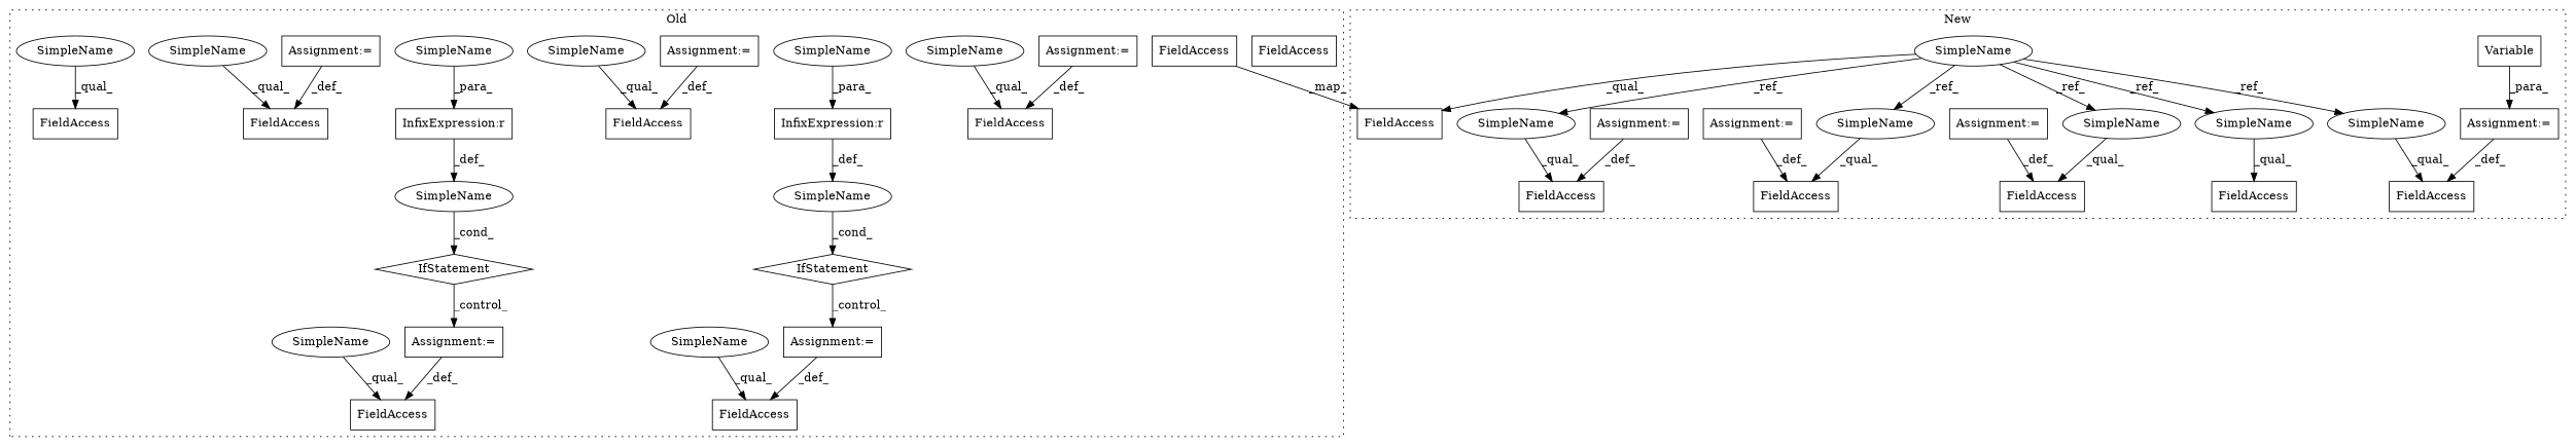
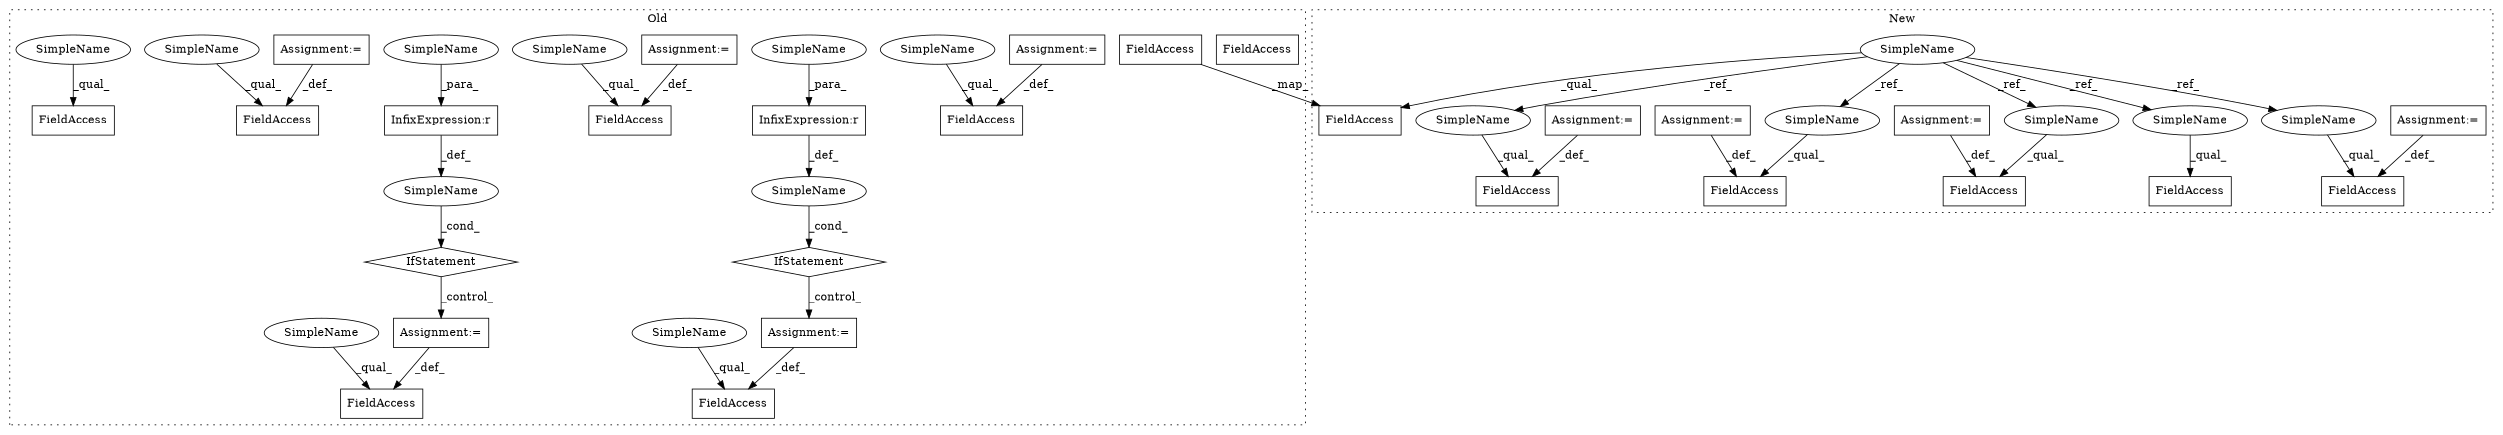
  digraph {
    node [a=42 l=4 shape=box]
    n1 [a=25 l="4,2" label=IfStatement s="7608,7632" shape=diamond]
    n2 [a=7 l=1 label="Assignment:=" s=7654]
    n3 [label=SimpleName shape=ellipse l=""]
    n4 [a=27 label="InfixExpression:r" s=7624]
    n5 [a=27 label="InfixExpression:r" s=7528]
    n6 [a=25 l="4,2" label=IfStatement s="7509,7536" shape=diamond]
    n7 [a=22 l=17 label=FieldAccess s=7741]
    n8 [label=SimpleName shape=ellipse l=""]
    n9 [a=7 l=1 label="Assignment:=" s=7561]
    n10 [a=22 l=20 label=FieldAccess s=7699]
    n11 [a=22 l=12 label=FieldAccess s=7483]
    n12 [a=22 l=24 label=FieldAccess s=7379]
    n13 [a=22 l=14 label=FieldAccess s=7453]
    n14 [a=22 l=11 label=FieldAccess s=7429]
    n15 [a=22 l=19 label=FieldAccess s=7777]
    n16 [a=22 l=9 label=FieldAccess s=7817]
    n17 [a=7 l=1 label="Assignment:=" s=7440]
    n18 [a=7 l=1 label="Assignment:=" s=7467]
    n19 [a=7 l=1 label="Assignment:=" s=7796]
    n20 [label=SimpleName s=7628 shape=ellipse]
    n21 [label=SimpleName s=7532 shape=ellipse]
    n22 [label=SimpleName s=7429 shape=ellipse]
    n23 [label=SimpleName s=7453 shape=ellipse]
    n24 [label=SimpleName s=7699 shape=ellipse]
    n25 [label=SimpleName s=7777 shape=ellipse]
    n26 [label=SimpleName s=7741 shape=ellipse]
    n27 [label=SimpleName s=7483 shape=ellipse]
-   n28 [a=32 l="9,1" label=Variable s="1285,1366"]
    n29 [a=7 l=1 label="Assignment:=" s=1273]
    n30 [a=22 l=19 label=FieldAccess s=1254]
    n31 [label=SimpleName s=831 shape=ellipse]
    n32 [a=22 l=40 label=FieldAccess s=1728]
    n33 [a=22 l=22 label=FieldAccess s=1375]
    n34 [a=22 l=14 label=FieldAccess s=1553]
    n35 [a=22 l=32 label=FieldAccess s=1629]
    n36 [a=22 l=9 label=FieldAccess s=1065]
    n37 [a=7 l=1 label="Assignment:=" s=1397]
    n38 [a=7 l=1 label="Assignment:=" s=1768]
    n39 [a=7 l=1 label="Assignment:=" s=1661]
    n40 [label=SimpleName s=1254 shape=ellipse]
    n41 [label=SimpleName s=1728 shape=ellipse]
    n42 [label=SimpleName s=1629 shape=ellipse]
    n43 [label=SimpleName s=1375 shape=ellipse]
    n44 [label=SimpleName s=1553 shape=ellipse]
    subgraph cluster_1 {
      label=Old
      style=dotted
      n1
      n2
      n3
      n4
      n5
      n6
      n7
      n8
      n9
      n10
      n11
      n12
      n13
      n14
      n15
      n16
      n17
      n18
      n19
      n20
      n21
      n22
      n23
      n24
      n25
      n26
      n27
    }
    subgraph cluster_2 {
      label=New
      style=dotted
-     n28
      n29
      n30
      n31
      n32
      n33
      n34
      n35
      n36
      n37
      n38
      n39
      n40
      n41
      n42
      n43
      n44
    }
    n1 -> n2 [label=_control_]
    n2 -> n7 [label=_def_]
    n3 -> n1 [label=_cond_]
    n4 -> n3 [label=_def_]
    n5 -> n8 [label=_def_]
    n6 -> n9 [label=_control_]
    n8 -> n6 [label=_cond_]
    n9 -> n10 [label=_def_]
    n16 -> n36 [label=_map_]
    n17 -> n14 [label=_def_]
    n18 -> n13 [label=_def_]
    n19 -> n15 [label=_def_]
    n20 -> n4 [label=_para_]
    n21 -> n5 [label=_para_]
    n22 -> n14 [label=_qual_]
    n23 -> n13 [label=_qual_]
    n24 -> n10 [label=_qual_]
    n25 -> n15 [label=_qual_]
    n26 -> n7 [label=_qual_]
    n27 -> n11 [label=_qual_]
-   n28 -> n29 [label=_para_]
    n29 -> n30 [label=_def_]
    n31 -> n36 [label=_qual_]
    n31 -> n40 [label=_ref_]
    n31 -> n41 [label=_ref_]
    n31 -> n42 [label=_ref_]
    n31 -> n43 [label=_ref_]
    n31 -> n44 [label=_ref_]
    n37 -> n33 [label=_def_]
    n38 -> n32 [label=_def_]
    n39 -> n35 [label=_def_]
    n40 -> n30 [label=_qual_]
    n41 -> n32 [label=_qual_]
    n42 -> n35 [label=_qual_]
    n43 -> n33 [label=_qual_]
    n44 -> n34 [label=_qual_]
  }
